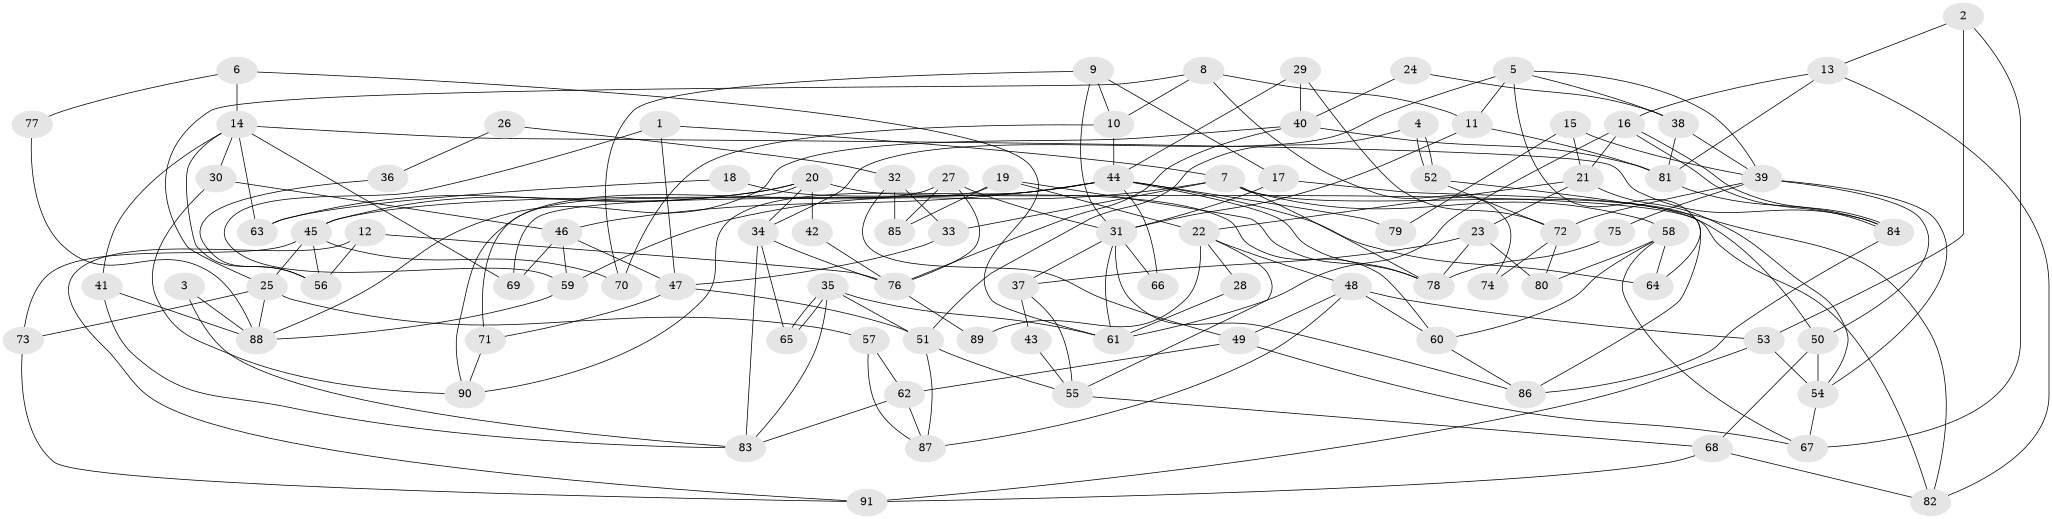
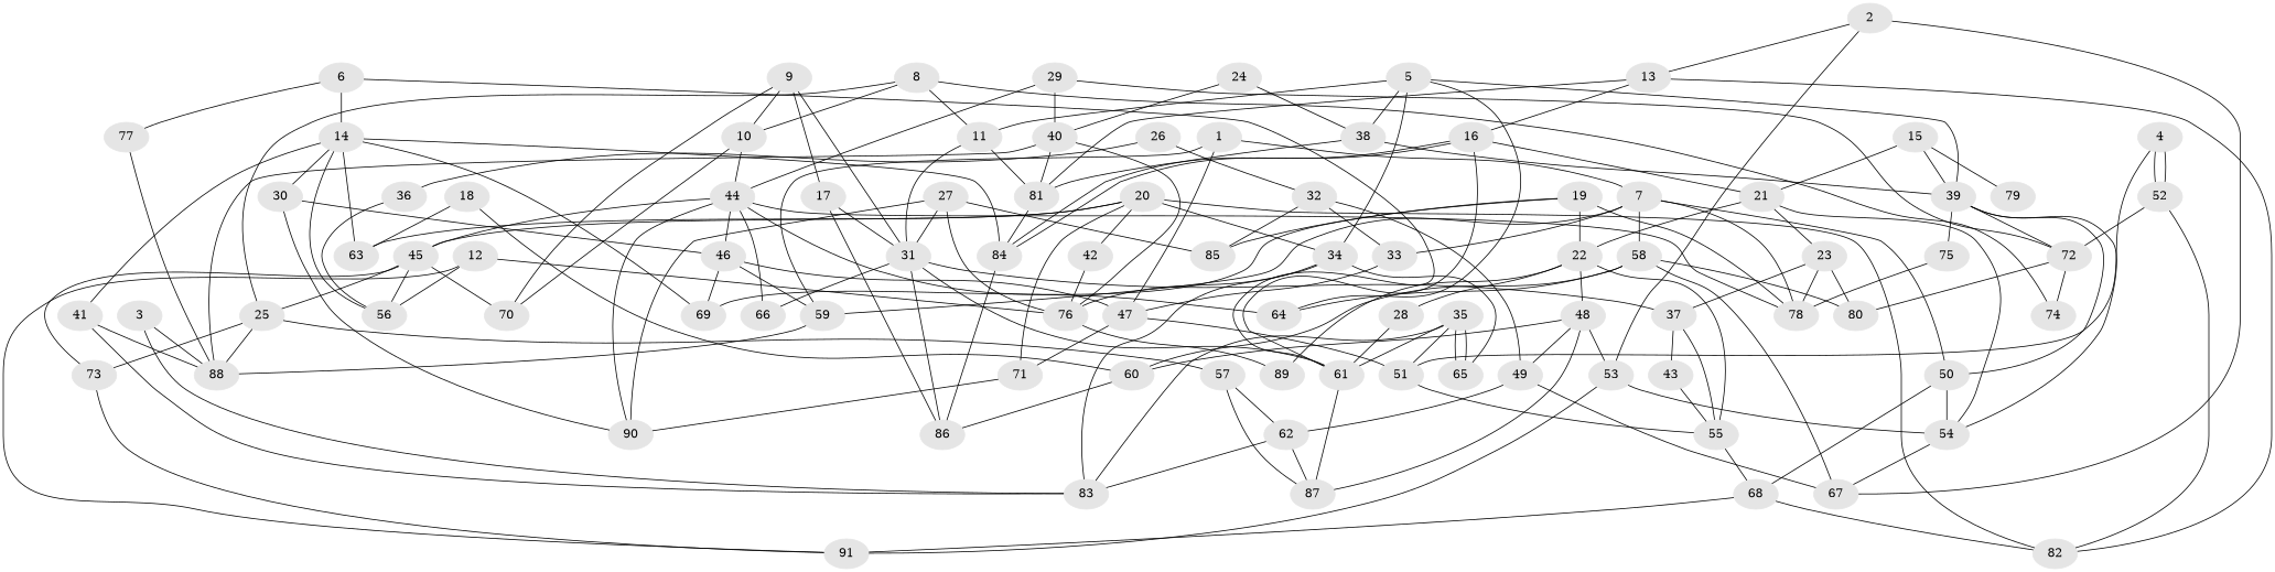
  graph {
    node [color=gray90 style=filled]
    1
    7
    47
    59
    33
    50
    58
    78
    51
    71
    88
    2
    13
    53
    67
    81
    16
    82
    91
    54
    3
    83
    4
    52
    55
    72
    5
    11
    34
    38
    39
    64
    31
    76
    65
    75
    6
    14
    61
    77
    30
    41
    56
    63
    69
    84
    87
    68
    60
    80
    8
    10
    25
    74
    70
    44
    57
    73
    9
    17
    86
    37
    66
    79
    45
    90
    46
    12
    36
    89
    21
    15
    22
    23
    18
    19
    85
    28
    48
    20
    42
    49
    43
    24
    40
    62
    26
    32
    27
    29
    35
    1 -- 7
    1 -- 47
    1 -- 59
    7 -- 59
    7 -- 33
    7 -- 50
    7 -- 58
    7 -- 78
    47 -- 51
    47 -- 71
    59 -- 88
    33 -- 47
    50 -- 54
    50 -- 68
    58 -- 67
    58 -- 64
    58 -- 60
    58 -- 80
    51 -- 55
    71 -- 90
    2 -- 13
    2 -- 53
    2 -- 67
    13 -- 81
    13 -- 16
    13 -- 82
    53 -- 91
    53 -- 54
    81 -- 84
    16 -- 61
    16 -- 84
    16 -- 84
    16 -- 21
    54 -- 67
    3 -- 88
    3 -- 83
    4 -- 51
    4 -- 52
    4 -- 52
    52 -- 82
    52 -- 72
    55 -- 68
    72 -- 80
    72 -- 74
    5 -- 11
    5 -- 34
    5 -- 38
    5 -- 39
    5 -- 64
    11 -- 81
    11 -- 31
    34 -- 83
    34 -- 76
    34 -- 65
    38 -- 81
    38 -- 39
    39 -- 50
    39 -- 54
    39 -- 72
    39 -- 75
    31 -- 61
    31 -- 86
    31 -- 37
    31 -- 66
    76 -- 89
    75 -- 78
    6 -- 14
    6 -- 61
    6 -- 77
    14 -- 30
    14 -- 41
    14 -- 56
    14 -- 63
    14 -- 69
    14 -- 84
-   51 -- 87
+   61 -- 87
    77 -- 88
    30 -- 90
    30 -- 46
    41 -- 88
    41 -- 83
    84 -- 86
    68 -- 82
    68 -- 91
    60 -- 86
    8 -- 11
    8 -- 10
    8 -- 25
    8 -- 74
    10 -- 70
    10 -- 44
    25 -- 88
    25 -- 57
    25 -- 73
    44 -- 78
    44 -- 64
    44 -- 66
-   44 -- 79
    44 -- 45
    44 -- 90
    44 -- 46
    57 -- 87
    57 -- 62
    73 -- 91
    9 -- 31
    9 -- 10
    9 -- 70
    9 -- 17
    17 -- 31
    17 -- 86
    37 -- 55
    37 -- 43
    45 -- 56
    45 -- 25
    45 -- 70
    45 -- 73
    46 -- 47
    46 -- 59
    46 -- 69
    12 -- 91
    12 -- 76
    12 -- 56
    36 -- 56
    21 -- 54
    21 -- 22
    21 -- 23
    15 -- 39
    15 -- 79
    15 -- 21
    22 -- 55
    22 -- 89
    22 -- 28
    22 -- 48
    23 -- 78
    23 -- 80
    23 -- 37
    18 -- 63
    18 -- 60
    19 -- 78
    19 -- 69
    19 -- 22
    19 -- 85
    28 -- 61
    48 -- 53
    48 -- 87
    48 -- 60
    48 -- 49
    20 -- 71
    20 -- 82
    20 -- 34
    20 -- 63
    20 -- 45
    20 -- 42
    42 -- 76
    49 -- 67
    49 -- 62
    43 -- 55
    24 -- 38
    24 -- 40
    40 -- 88
    40 -- 81
    40 -- 76
    62 -- 83
    62 -- 87
    26 -- 36
    26 -- 32
    32 -- 33
    32 -- 85
    32 -- 49
    27 -- 31
    27 -- 76
    27 -- 90
    27 -- 85
    29 -- 72
    29 -- 44
    29 -- 40
    35 -- 51
    35 -- 83
    35 -- 65
    35 -- 65
    35 -- 61
  }
